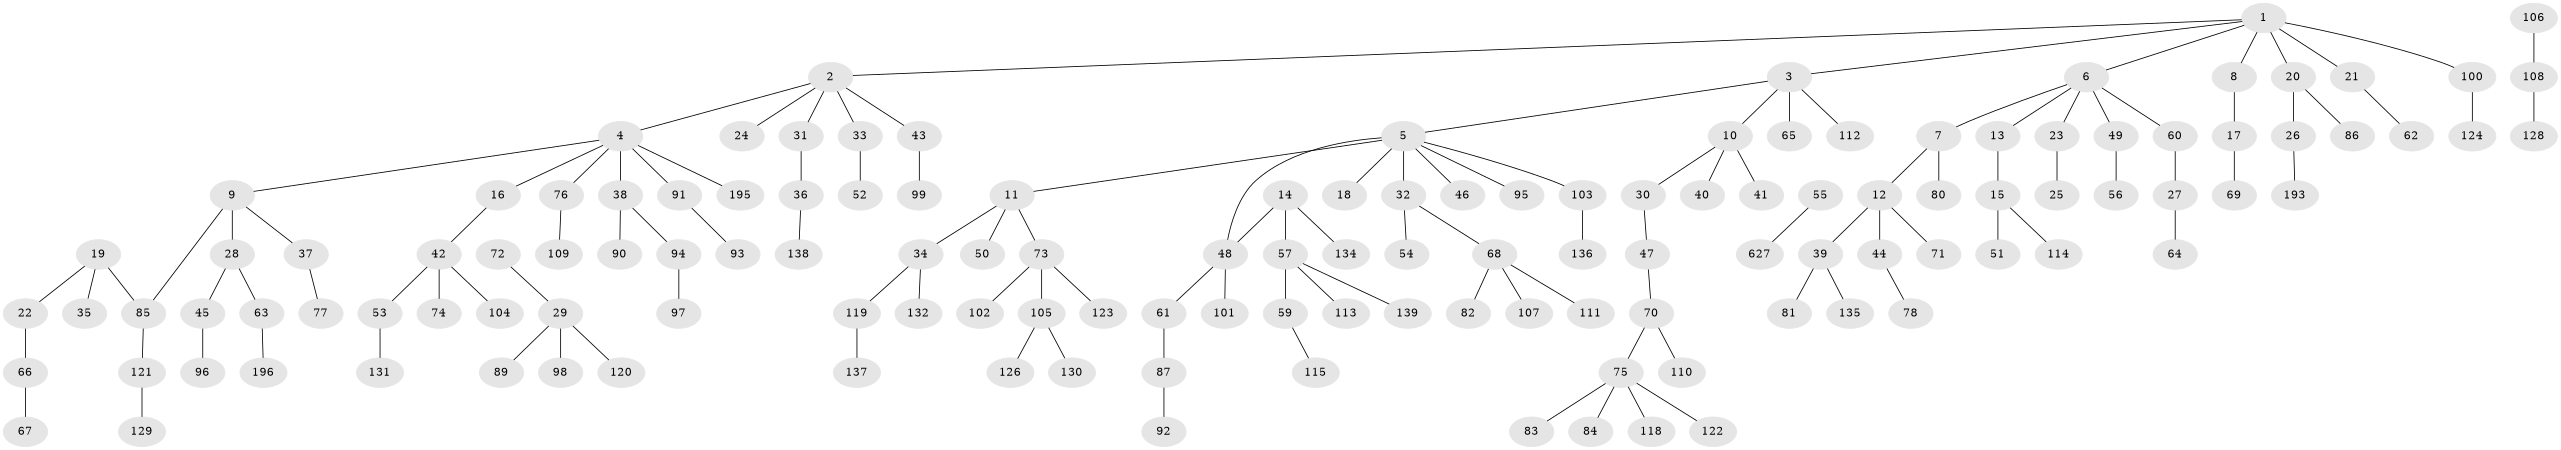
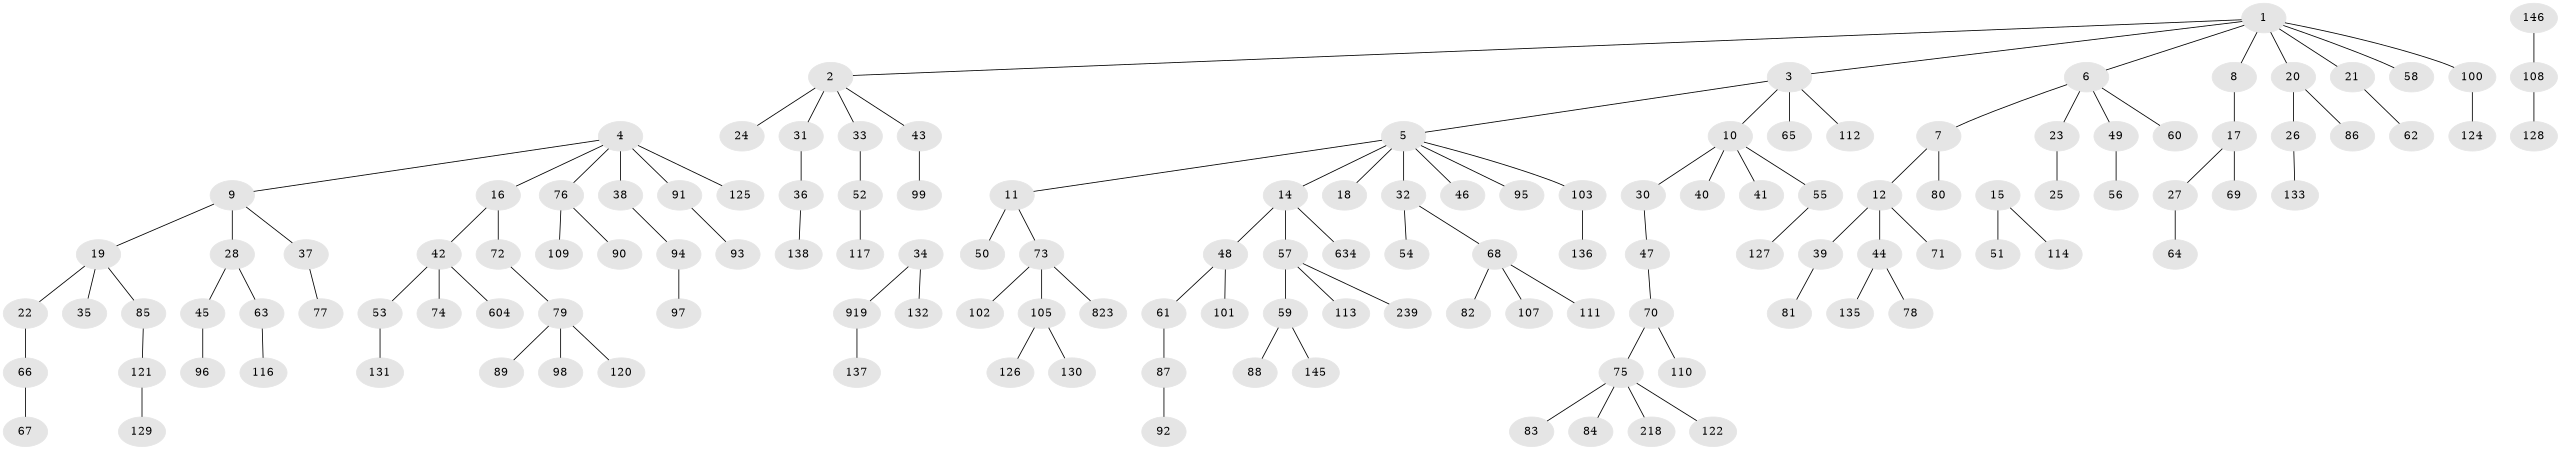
  graph {
    node [color=gray90 style=filled]
    1
    2
    3
    6
    8
    20
    21
+   58
    100
    4
    24
    31
    33
    43
    5
    10
    65
    112
    7
-   13
    23
    49
    60
    17
    26
    86
    62
    124
    9
    16
    38
    76
    91
-   125 [label=195]
+   125
    36
    52
    99
    11
    14
    18
    32
    46
    95
    103
    30
    40
    41
    55
    19
    28
    37
    42
    72
    90
    94
    109
    93
    34
    50
    73
    48
    57
-   134
+   134 [label=634]
    54
    68
    136
    12
    80
    15
    25
    56
    39
    44
    71
    27
    69
    22
    35
    85
    45
    63
    77
    47
-   127 [label=627]
-   119
+   127
+   119 [label=919]
    132
    102
    105
-   123
+   123 [label=823]
    81
    78
    135
    51
    114
    61
    101
    59
    113
-   139
+   139 [label=239]
    53
    74
-   104
-   79 [label=29]
+   104 [label=604]
+   79
    64
    66
    121
-   133 [label=193]
+   133
    67
    96
-   116 [label=196]
+   116
    70
    138
    82
    107
    111
-   106
+   117
+   106 [label=146]
    108
    137
    97
    131
    75
    110
    87
-   115
+   88
+   115 [label=145]
    92
    83
    84
-   118
+   118 [label=218]
    122
    89
    98
    120
    126
    130
    129
    128
    1 -- 2
    1 -- 3
    1 -- 6
    1 -- 8
    1 -- 20
    1 -- 21
+   1 -- 58
    1 -- 100
-   2 -- 4
    2 -- 24
    2 -- 31
    2 -- 33
    2 -- 43
    3 -- 5
    3 -- 10
    3 -- 65
    3 -- 112
    6 -- 7
-   6 -- 13
    6 -- 23
    6 -- 49
    6 -- 60
    8 -- 17
    20 -- 26
    20 -- 86
    21 -- 62
    100 -- 124
    4 -- 9
    4 -- 16
    4 -- 38
    4 -- 76
    4 -- 91
    4 -- 125
    31 -- 36
    33 -- 52
    43 -- 99
    5 -- 11
-   5 -- 48
+   5 -- 14
    5 -- 18
    5 -- 32
    5 -- 46
    5 -- 95
    5 -- 103
    10 -- 30
    10 -- 40
    10 -- 41
+   10 -- 55
    7 -- 12
    7 -- 80
-   13 -- 15
    23 -- 25
    49 -- 56
-   60 -- 27
+   17 -- 27
    17 -- 69
    26 -- 133
-   9 -- 85
+   9 -- 19
    9 -- 28
    9 -- 37
    16 -- 42
-   38 -- 90
+   16 -- 72
+   76 -- 90
    38 -- 94
    76 -- 109
    91 -- 93
    36 -- 138
-   11 -- 34
+   52 -- 117
    11 -- 50
    11 -- 73
    14 -- 48
    14 -- 57
    14 -- 134
    32 -- 54
    32 -- 68
    103 -- 136
    30 -- 47
    55 -- 127
    19 -- 22
    19 -- 35
    19 -- 85
    28 -- 45
    28 -- 63
    37 -- 77
    42 -- 53
    42 -- 74
    42 -- 104
    72 -- 79
    94 -- 97
    34 -- 119
    34 -- 132
    73 -- 102
    73 -- 105
    73 -- 123
    48 -- 61
    48 -- 101
    57 -- 59
    57 -- 113
    57 -- 139
    68 -- 82
    68 -- 107
    68 -- 111
    12 -- 39
    12 -- 44
    12 -- 71
    15 -- 51
    15 -- 114
    39 -- 81
    44 -- 78
-   39 -- 135
+   44 -- 135
    27 -- 64
    22 -- 66
    85 -- 121
    45 -- 96
    63 -- 116
    47 -- 70
    119 -- 137
    105 -- 126
    105 -- 130
    61 -- 87
+   59 -- 88
    59 -- 115
    53 -- 131
    79 -- 89
    79 -- 98
    79 -- 120
    66 -- 67
    121 -- 129
    70 -- 75
    70 -- 110
    106 -- 108
    108 -- 128
    75 -- 83
    75 -- 84
    75 -- 118
    75 -- 122
    87 -- 92
  }
